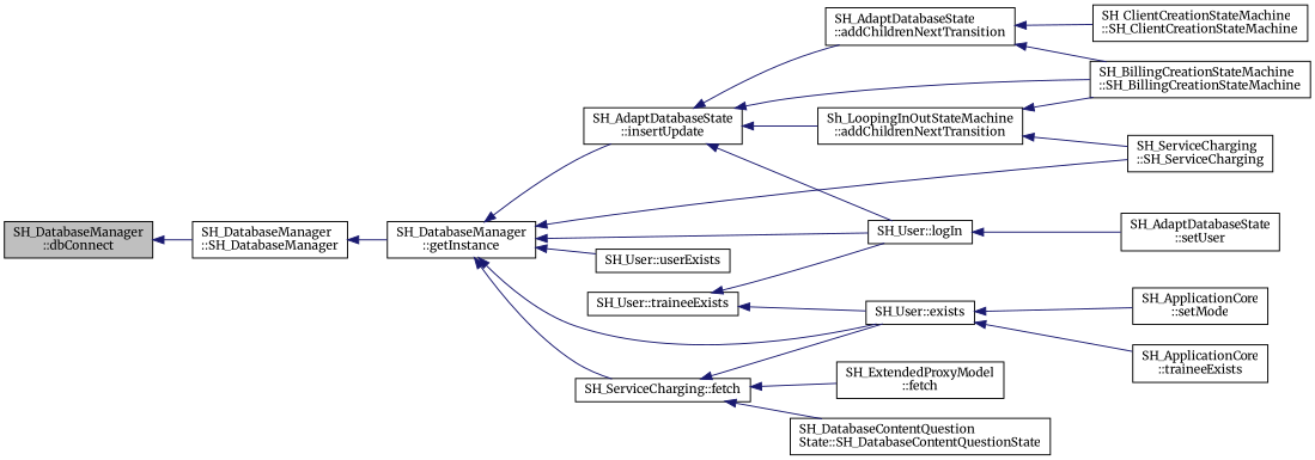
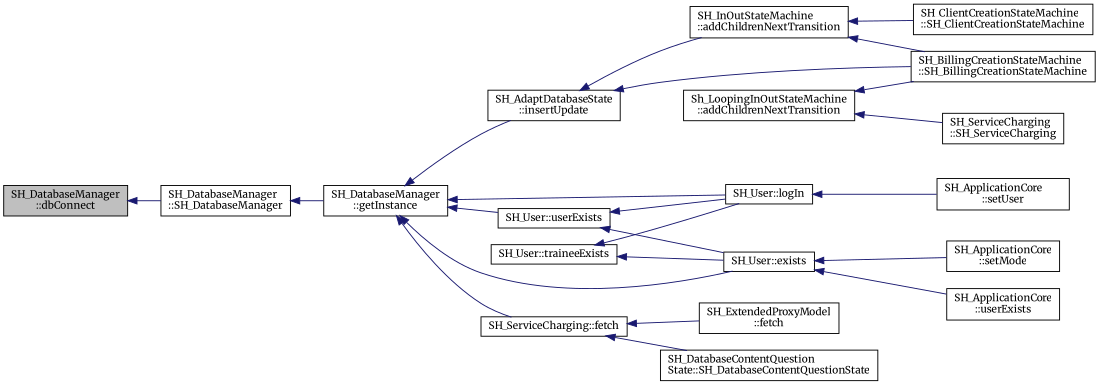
  digraph {
    fontname=Merriweather
    rankdir=LR
    node [color=black fontname=Merriweather fontsize=11 shape=record]
    edge [color=midnightblue dir=back fontname=Merriweather fontsize=11 labelfontname=Verdana labelfontsize=11 style=solid]
    n1 [fillcolor=grey75 fontcolor=black height=0.2 label="SH_DatabaseManager\l::dbConnect" style=filled width=0.4]
    n2 [height=0.2 label="SH_DatabaseManager\l::SH_DatabaseManager" width=0.4]
    n3 [height=0.2 label="SH_DatabaseManager\l::getInstance" width=0.4]
    n4 [height=0.2 label="SH_AdaptDatabaseState\l::insertUpdate" width=0.4]
    n5 [height=0.2 label="SH_ServiceCharging\l::SH_ServiceCharging" width=0.4]
    n6 [height=0.2 label="SH_ServiceCharging::fetch" width=0.4]
    n7 [height=0.2 label="SH_User::userExists" width=0.4]
    n8 [height=0.2 label="SH_User::logIn" width=0.4]
    n9 [height=0.2 label="SH_User::exists" width=0.4]
    n10 [height=0.2 label="Sh_LoopingInOutStateMachine\l::addChildrenNextTransition" width=0.4]
    n11 [height=0.2 label="SH_BillingCreationStateMachine\l::SH_BillingCreationStateMachine" width=0.4]
-   n12 [height=0.2 label="SH_AdaptDatabaseState\l::addChildrenNextTransition" width=0.4]
+   n12 [height=0.2 label="SH_InOutStateMachine\l::addChildrenNextTransition" width=0.4]
    n13 [height=0.2 label="SH_DatabaseContentQuestion\lState::SH_DatabaseContentQuestionState" width=0.4]
    n14 [height=0.2 label="SH_ExtendedProxyModel\l::fetch" width=0.4]
-   n15 [height=0.2 label="SH_AdaptDatabaseState\l::setUser" width=0.4]
+   n15 [height=0.2 label="SH_ApplicationCore\l::setUser" width=0.4]
    n16 [height=0.2 label="SH_User::traineeExists" width=0.4]
    n17 [height=0.2 label="SH_ClientCreationStateMachine\l::SH_ClientCreationStateMachine" width=0.4]
    n18 [height=0.2 label="SH_ApplicationCore\l::setMode" width=0.4]
-   n19 [height=0.2 label="SH_ApplicationCore\l::traineeExists" width=0.4]
+   n19 [height=0.2 label="SH_ApplicationCore\l::userExists" width=0.4]
    n1 -> n2
    n2 -> n3
    n3 -> n4
-   n3 -> n5
    n3 -> n6
    n3 -> n7
    n3 -> n8
    n3 -> n9
-   n4 -> n10
    n4 -> n11
    n4 -> n12
    n6 -> n13
    n6 -> n14
-   n4 -> n8
-   n6 -> n9
+   n7 -> n8
+   n7 -> n9
    n8 -> n15
    n9 -> n18
    n9 -> n19
    n10 -> n5
    n10 -> n11
    n12 -> n11
    n12 -> n17
    n16 -> n8
    n16 -> n9
  }
